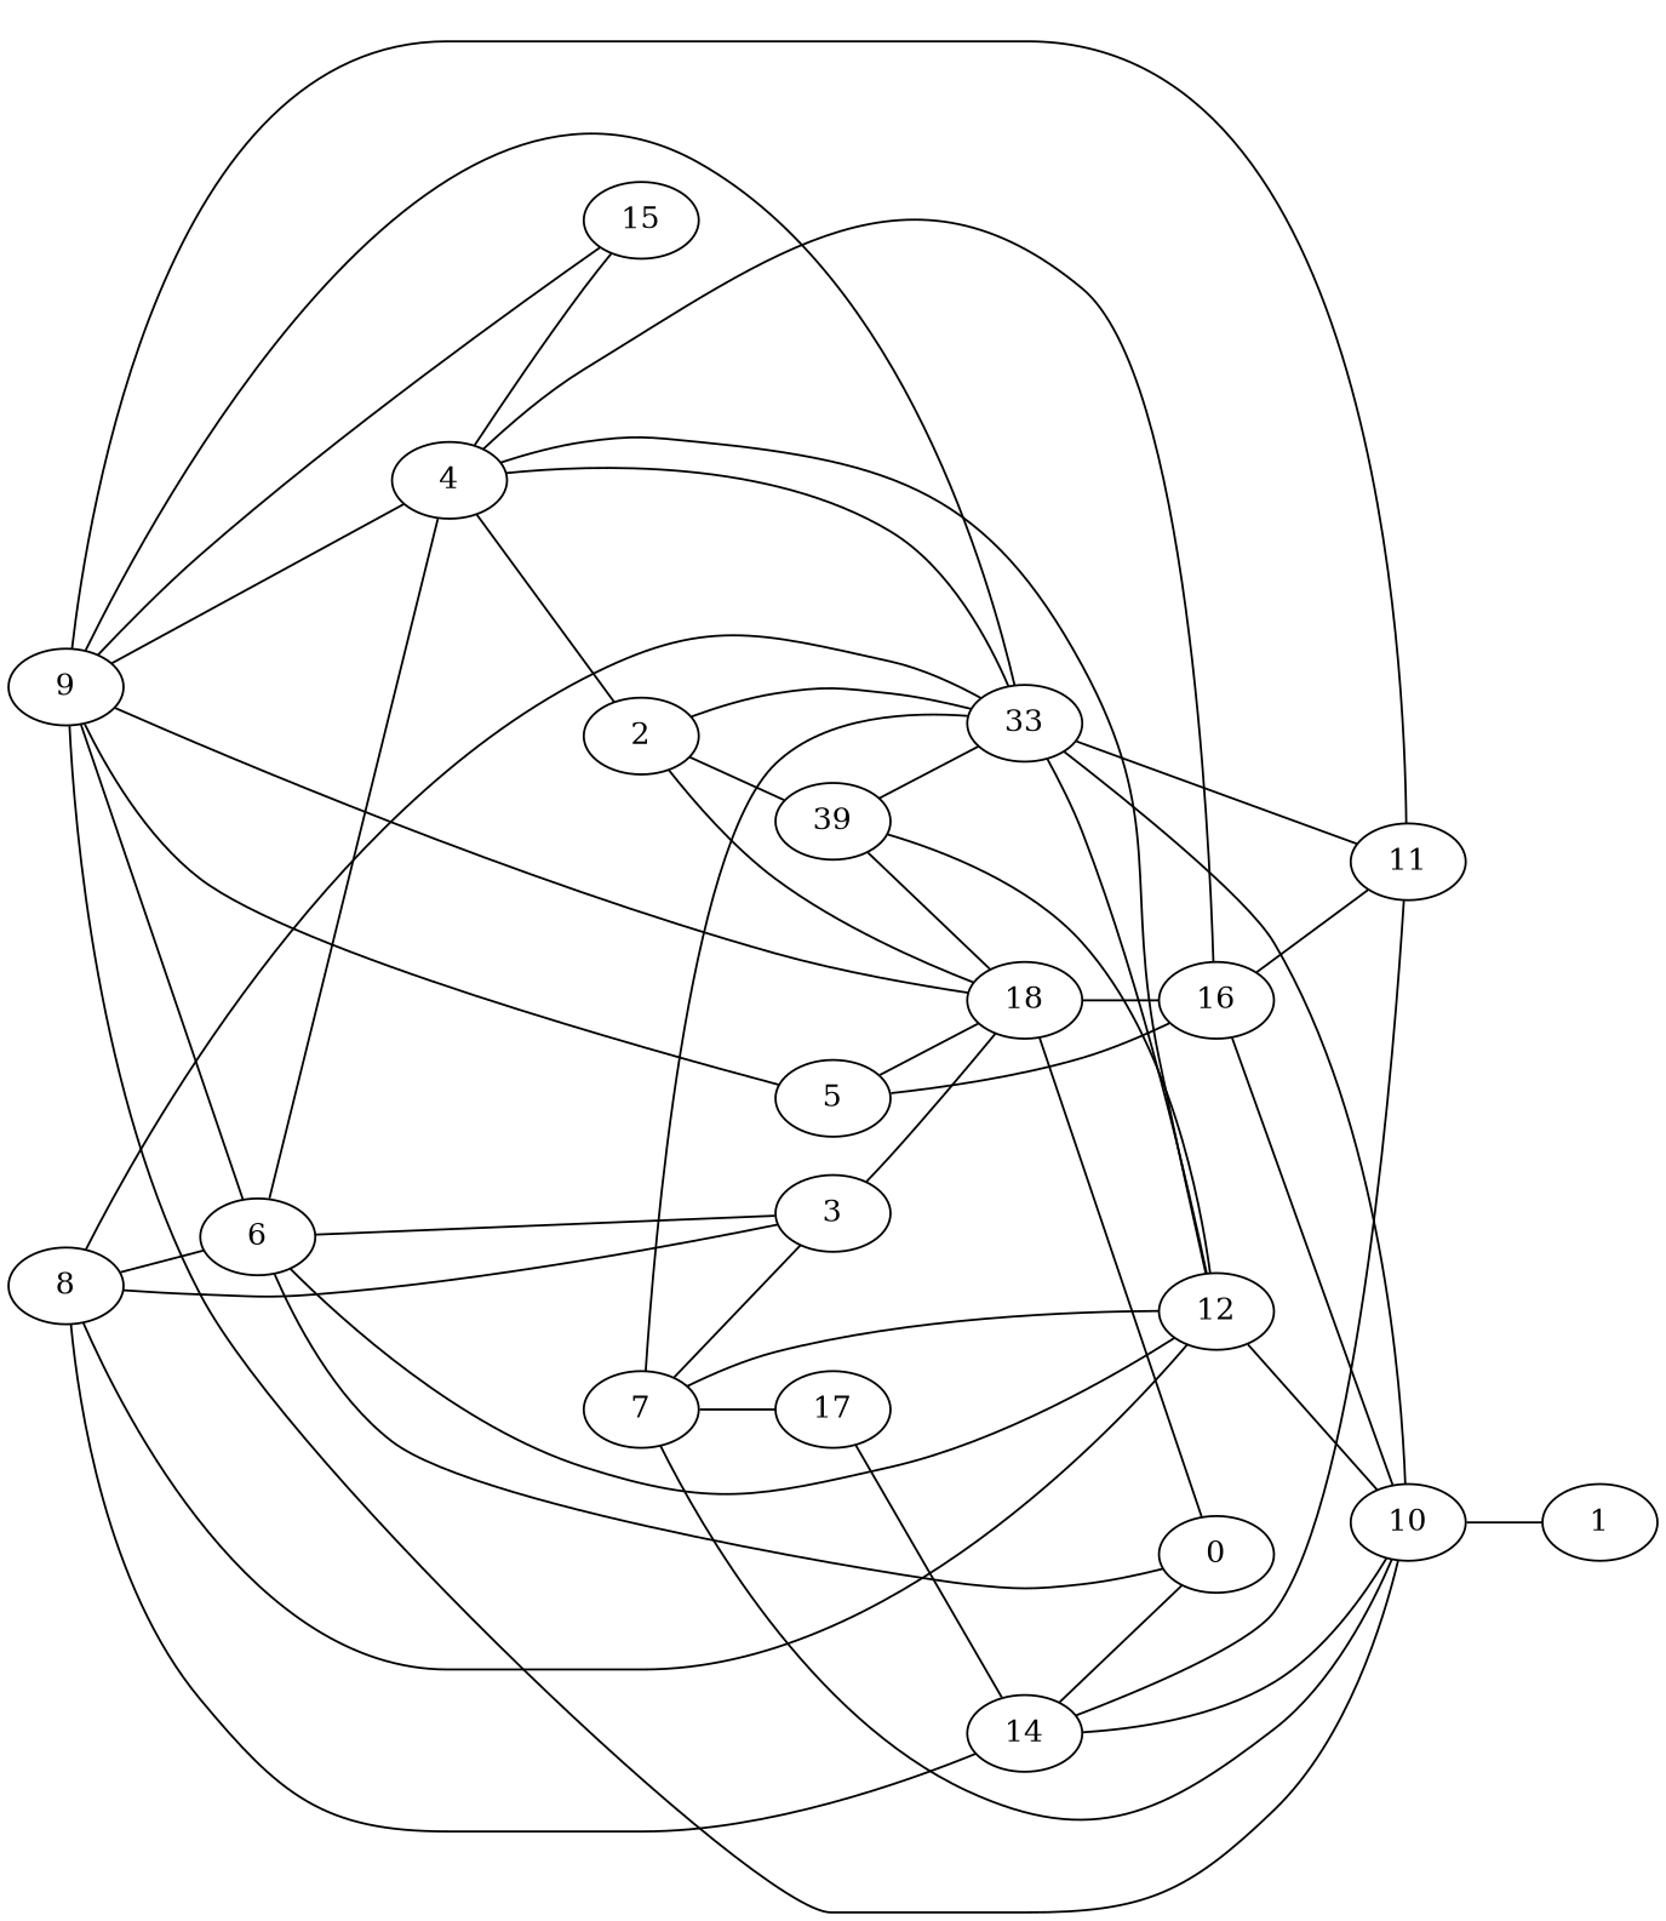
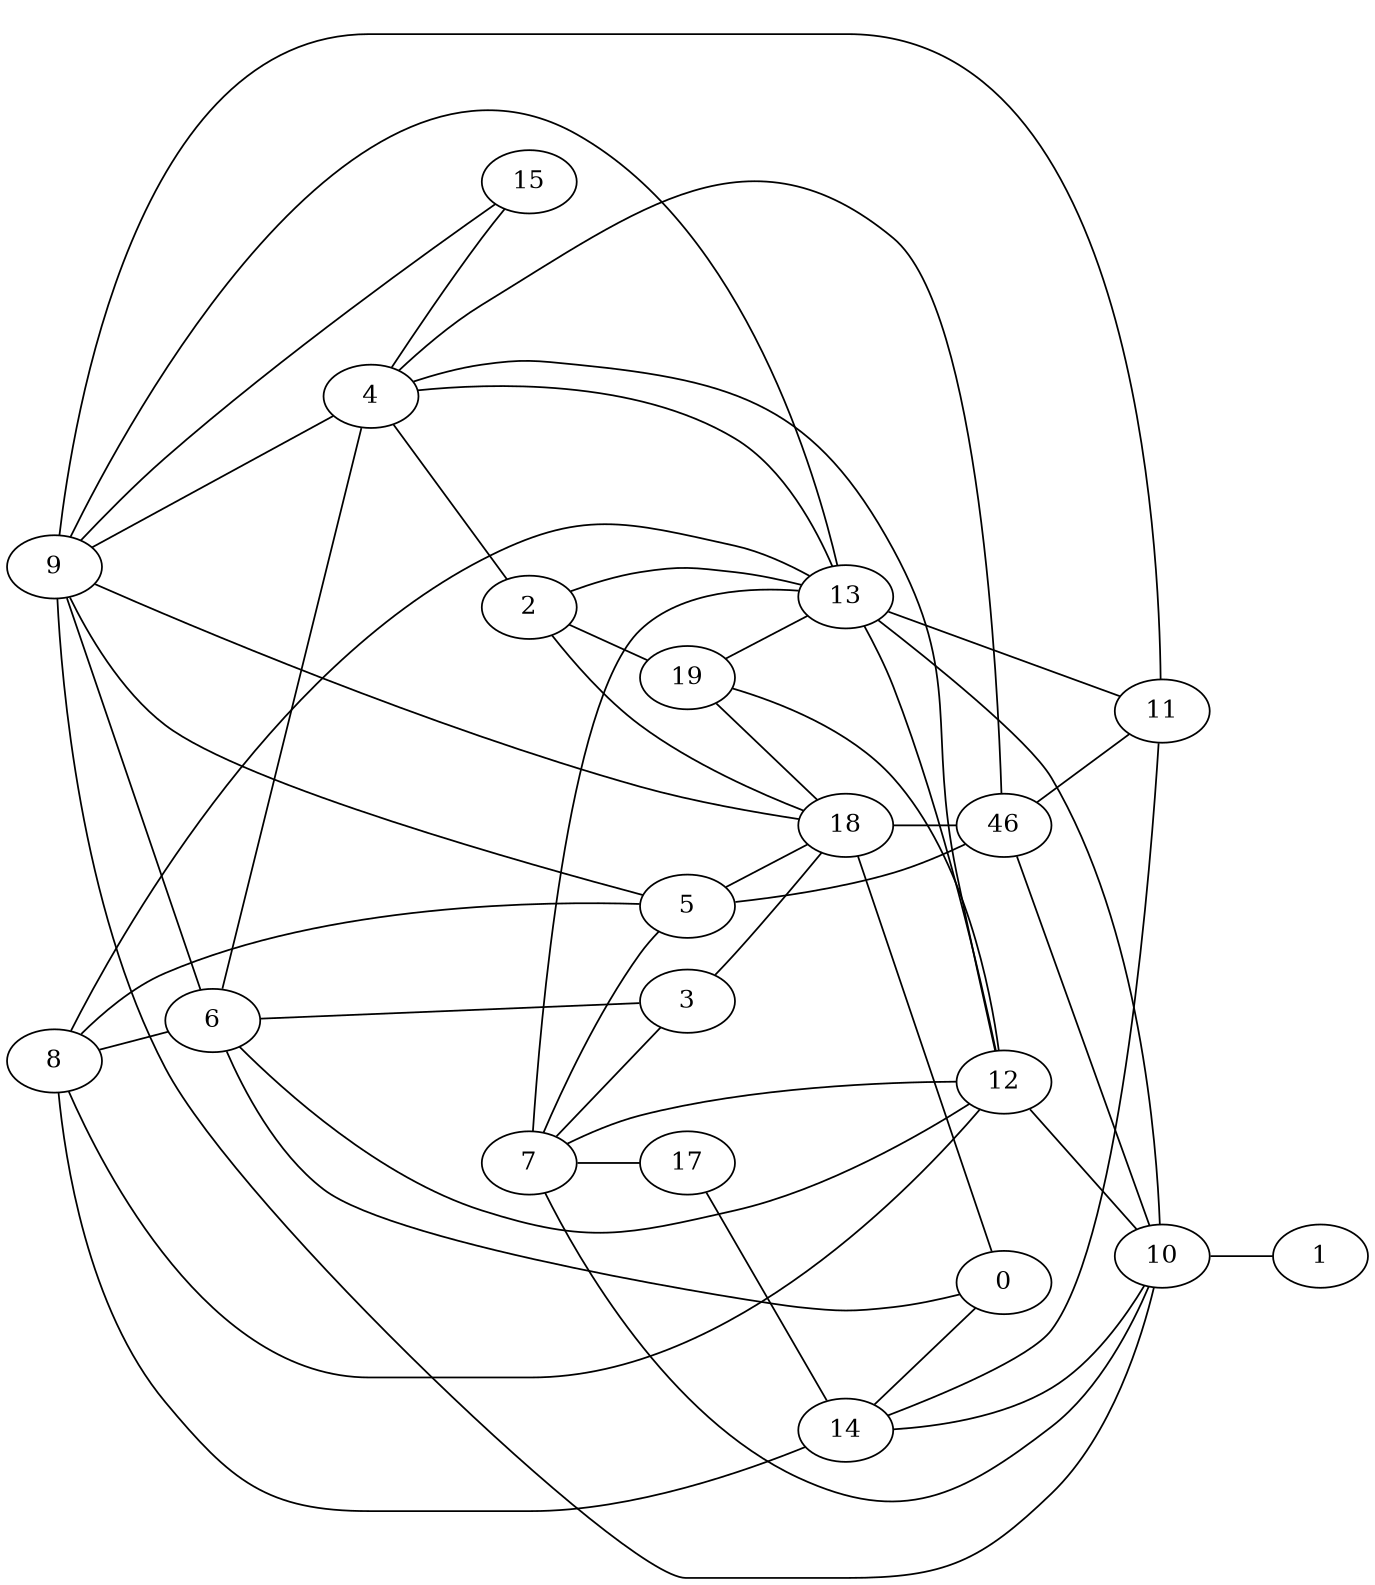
  digraph {
    rankdir=LR
    edge [color=black dir=none]
    4
    15
-   13 [label=33]
+   13
    12
-   16
+   16 [label=46]
    2
-   19 [label=39]
+   19
    17
    10
    11
    1
    14
    0
    5
    18
    9
    6
    3
    7
    8
    subgraph sub_1 {
      4
      15
      13
      12
      16
      2
      19
      17
      10
      11
      1
      14
      0
      5
      18
      9
      6
      3
      7
      8
    }
    4 -> 15
    4 -> 13
    4 -> 12
    4 -> 16
    4 -> 2
    13 -> 12
    13 -> 10
    13 -> 11
    12 -> 10
    16 -> 10
    16 -> 11
    2 -> 13
    2 -> 19
    2 -> 18
    19 -> 13
    19 -> 12
    19 -> 18
    17 -> 14
    10 -> 1
    14 -> 10
    14 -> 11
    14 -> 0
    5 -> 16
    5 -> 18
    18 -> 16
    18 -> 0
    9 -> 4
    9 -> 15
    9 -> 13
    9 -> 10
    9 -> 11
    9 -> 5
    9 -> 18
    9 -> 6
    6 -> 4
    6 -> 12
    6 -> 0
    6 -> 3
    3 -> 18
    7 -> 13
    7 -> 12
    7 -> 17
    7 -> 10
+   7 -> 5
    7 -> 3
    8 -> 13
    8 -> 12
    8 -> 14
-   8 -> 3
+   8 -> 5
    8 -> 6
  }
